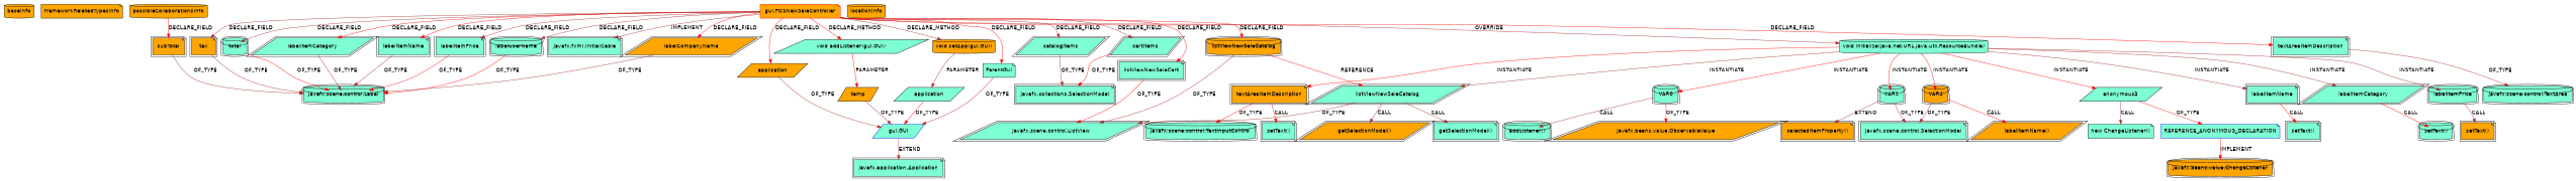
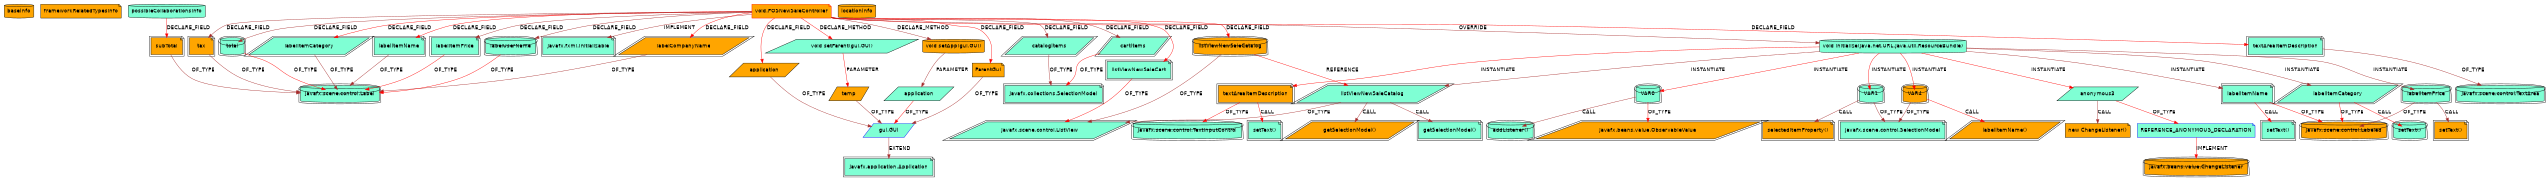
  digraph {
    fontname="DejaVu Sans"
    node [fillcolor=aquamarine fontname="DejaVu Sans" shape=note style=filled isFrameworkType=true peripheries=2 vertexType=FIELD_DECLARATION]
    edge [color=brown fontname="DejaVu Sans"]
    baseInfo [category=extension_graph fillcolor=orange graphId=2218 isAnonymous=false possibleRelation=true shape=cylinder isFrameworkType="" peripheries="" vertexType=""]
    frameworkRelatedTypesInfo [0="javafx.fxml.Initializable" fillcolor=orange isFrameworkType="" peripheries="" vertexType=""]
-   possibleCollaborationsInfo [0="2218~OVERRIDING_METHOD_DECLARATION-INSTANTIATION-~javafx.fxml.Initializable ~javafx.beans.value.ChangeListener ~false~true" 1="2218~CLIENT_METHOD_DECLARATION-PARAMETER_DECLARATION-CLIENT_METHOD_DECLARATION-PARAMETER_DECLARATION-FIELD_DECLARATION-FIELD_DECLARATION-~javafx.fxml.Initializable ~javafx.application.Application ~false~false" fillcolor=orange shape=cylinder isFrameworkType="" peripheries="" vertexType=""]
+   possibleCollaborationsInfo [0="2218~OVERRIDING_METHOD_DECLARATION-INSTANTIATION-~javafx.fxml.Initializable ~javafx.beans.value.ChangeListener ~false~true" 1="2218~CLIENT_METHOD_DECLARATION-PARAMETER_DECLARATION-CLIENT_METHOD_DECLARATION-PARAMETER_DECLARATION-FIELD_DECLARATION-FIELD_DECLARATION-~javafx.fxml.Initializable ~javafx.application.Application ~false~false" shape=cylinder isFrameworkType="" peripheries="" vertexType=""]
    n4 [fillcolor=orange label=subTotal]
    locationInfo [contextSignature=POSNewSaleController filePath="/bpaxson62-JavaFXPOS/JavaFXPOS-master/src/gui/POSNewSaleController.java" fillcolor=orange graphId=2218 projectName="bpaxson62-JavaFXPOS" shape=cylinder isFrameworkType="" peripheries="" vertexType=""]
-   n6 [color=red fillcolor=orange isFrameworkType=false label="gui.POSNewSaleController" vertexType=ROOT_CLIENT_CLASS_DECLARATION peripheries=""]
+   n6 [color=red fillcolor=orange isFrameworkType=false label="void.POSNewSaleController" vertexType=ROOT_CLIENT_CLASS_DECLARATION peripheries=""]
    n7 [label="javafx.fxml.Initializable" vertexType=FRAMEWORK_INTERFACE_TYPE]
-   n8 [isFrameworkType=false label=ParentGui peripheries=""]
+   n8 [fillcolor=orange isFrameworkType=false label=ParentGui peripheries=""]
    n9 [fillcolor=orange isFrameworkType=false label=application shape=parallelogram peripheries=""]
    n10 [label=cartItems shape=parallelogram]
    n11 [label=catalogItems shape=parallelogram]
    n12 [fillcolor=orange label=labelCompanyName shape=parallelogram]
    n13 [label=labelItemCategory shape=parallelogram]
    n14 [label=labelItemName]
    n15 [label=labelItemPrice]
    n16 [label=labelUserName shape=cylinder]
    n17 [label=listViewNewSaleCart]
    n18 [fillcolor=orange label=listViewNewSaleCatalog shape=cylinder]
    n19 [fillcolor=orange label=tax]
    n20 [label=textAreaItemDescription]
    n21 [label=total shape=cylinder]
    n22 [isFrameworkType=false label="void initialize(java.net.URL,java.util.ResourceBundle)" shape=cylinder vertexType=OVERRIDING_METHOD_DECLARATION peripheries=""]
-   n23 [isFrameworkType=false label="void addListener(gui.GUI)" shape=parallelogram vertexType=CLIENT_METHOD_DECLARATION peripheries=""]
+   n23 [isFrameworkType=false label="void setParent(gui.GUI)" shape=parallelogram vertexType=CLIENT_METHOD_DECLARATION peripheries=""]
    n24 [fillcolor=orange isFrameworkType=false label="void setApp(gui.GUI)" shape=cylinder vertexType=CLIENT_METHOD_DECLARATION peripheries=""]
    n25 [color=blue isFrameworkType=false label="gui.GUI" shape=parallelogram vertexType=REFERENCE_CLIENT_CLASS_DECLARATION peripheries=""]
    n26 [label="javafx.collections.SelectionModel" vertexType=FRAMEWORK_INTERFACE_TYPE]
    n27 [label="javafx.scene.control.Label" shape=cylinder vertexType=FRAMEWORK_CLASS_TYPE]
    n28 [label="javafx.scene.control.ListView" shape=parallelogram vertexType=FRAMEWORK_CLASS_TYPE]
    n29 [label=listViewNewSaleCatalog shape=parallelogram vertexType=VARIABLE_EXPRESION]
    n30 [label="javafx.scene.control.TextArea" shape=cylinder vertexType=FRAMEWORK_CLASS_TYPE]
    n31 [label=VAR0 shape=cylinder vertexType=VARIABLE_EXPRESION]
    n32 [label=VAR1 shape=cylinder vertexType=VARIABLE_EXPRESION]
    n33 [isFrameworkType=false label=anonymous3 shape=parallelogram vertexType=VARIABLE_EXPRESION peripheries=""]
    n34 [fillcolor=orange label=VAR4 shape=cylinder vertexType=VARIABLE_EXPRESION]
    n35 [label=labelItemName vertexType=VARIABLE_EXPRESION]
    n36 [label=labelItemCategory shape=parallelogram vertexType=VARIABLE_EXPRESION]
    n37 [label=labelItemPrice shape=cylinder vertexType=VARIABLE_EXPRESION]
    n38 [fillcolor=orange label=textAreaItemDescription vertexType=VARIABLE_EXPRESION]
    n39 [fillcolor=orange isFrameworkType=false label=temp shape=parallelogram vertexType=PARAMETER_DECLARATION peripheries=""]
    n40 [isFrameworkType=false label=application shape=parallelogram vertexType=PARAMETER_DECLARATION peripheries=""]
    n41 [label="javafx.application.Application" vertexType=FRAMEWORK_CLASS_TYPE]
    n42 [fillcolor=orange label="getSelectionModel()" shape=parallelogram vertexType=INSIDE_CALL]
    n43 [label="getSelectionModel()" vertexType=INSIDE_CALL]
    n44 [fillcolor=orange label="javafx.beans.value.ObservableValue" shape=parallelogram vertexType=FRAMEWORK_INTERFACE_TYPE]
    n45 [label="addListener()" shape=cylinder vertexType=INSIDE_CALL]
    n46 [label="javafx.scene.control.SelectionModel" vertexType=FRAMEWORK_CLASS_TYPE]
    n47 [fillcolor=orange label="selectedItemProperty()" vertexType=INSIDE_CALL]
    n48 [color=blue isFrameworkType=false label=REFERENCE_ANONYMOUS_DECLARATION vertexType=REFERENCE_ANONYMOUS_DECLARATION peripheries=""]
-   n49 [isFrameworkType=false label="new ChangeListener()" vertexType=CONSTRUCTOR_CALL peripheries=""]
+   n49 [fillcolor=orange isFrameworkType=false label="new ChangeListener()" vertexType=CONSTRUCTOR_CALL peripheries=""]
    n50 [fillcolor=orange label="labelItemName()" shape=parallelogram vertexType=INSIDE_CALL]
+   n51 [fillcolor=orange label="javafx.scene.control.Labeled" shape=cylinder vertexType=FRAMEWORK_CLASS_TYPE]
    n52 [label="setText()" vertexType=INSIDE_CALL]
    n53 [label="setText()" shape=cylinder vertexType=INSIDE_CALL]
    n54 [fillcolor=orange label="setText()" vertexType=INSIDE_CALL]
    n55 [label="javafx.scene.control.TextInputControl" shape=cylinder vertexType=FRAMEWORK_CLASS_TYPE]
    n56 [label="setText()" vertexType=INSIDE_CALL]
    n57 [fillcolor=orange label="javafx.beans.value.ChangeListener" shape=cylinder vertexType=FRAMEWORK_INTERFACE_TYPE]
    possibleCollaborationsInfo -> n4 [color=red label=DECLARE_FIELD]
    n4 -> n27 [label=OF_TYPE]
    n6 -> n7 [label=IMPLEMENT]
    n6 -> n8 [color=red label=DECLARE_FIELD]
    n6 -> n9 [color=red label=DECLARE_FIELD]
    n6 -> n10 [label=DECLARE_FIELD]
    n6 -> n11 [label=DECLARE_FIELD]
    n6 -> n12 [color=red label=DECLARE_FIELD]
    n6 -> n13 [color=red label=DECLARE_FIELD]
    n6 -> n14 [color=red label=DECLARE_FIELD]
    n6 -> n15 [label=DECLARE_FIELD]
    n6 -> n16 [label=DECLARE_FIELD]
    n6 -> n17 [color=red label=DECLARE_FIELD]
    n6 -> n18 [color=red label=DECLARE_FIELD]
    n6 -> n19 [label=DECLARE_FIELD]
    n6 -> n20 [color=red label=DECLARE_FIELD]
    n6 -> n21 [label=DECLARE_FIELD]
    n6 -> n22 [label=OVERRIDE]
    n6 -> n23 [color=red label=DECLARE_METHOD]
    n6 -> n24 [label=DECLARE_METHOD]
    n8 -> n25 [label=OF_TYPE]
    n9 -> n25 [label=OF_TYPE]
    n10 -> n26 [color=red label=OF_TYPE]
    n11 -> n26 [label=OF_TYPE]
    n12 -> n27 [label=OF_TYPE]
    n13 -> n27 [label=OF_TYPE]
    n14 -> n27 [label=OF_TYPE]
    n15 -> n27 [color=red label=OF_TYPE]
    n16 -> n27 [color=red label=OF_TYPE]
    n17 -> n28 [color=red label=OF_TYPE]
    n18 -> n28 [label=OF_TYPE]
    n18 -> n29 [color=red label=REFERENCE]
    n19 -> n27 [label=OF_TYPE]
    n20 -> n30 [label=OF_TYPE]
    n21 -> n27 [color=red label=OF_TYPE]
    n22 -> n29 [label=INSTANTIATE]
    n22 -> n31 [color=red label=INSTANTIATE]
    n22 -> n32 [color=red label=INSTANTIATE]
    n22 -> n33 [color=red label=INSTANTIATE]
    n22 -> n34 [color=red label=INSTANTIATE]
    n22 -> n35 [label=INSTANTIATE]
    n22 -> n36 [label=INSTANTIATE]
    n22 -> n37 [label=INSTANTIATE]
    n22 -> n38 [color=red label=INSTANTIATE]
    n23 -> n39 [color=red label=PARAMETER]
    n24 -> n40 [label=PARAMETER]
    n25 -> n41 [label=EXTEND]
    n29 -> n28 [label=OF_TYPE]
    n29 -> n42 [label=CALL]
    n29 -> n43 [label=CALL]
    n31 -> n44 [color=red label=OF_TYPE]
    n31 -> n45 [label=CALL]
    n32 -> n46 [label=OF_TYPE]
-   n32 -> n47 [label=EXTEND]
+   n32 -> n47 [label=CALL]
    n33 -> n48 [color=red label=OF_TYPE]
    n33 -> n49 [label=CALL]
    n34 -> n46 [label=OF_TYPE]
    n34 -> n50 [color=red label=CALL]
+   n35 -> n51 [color=red label=OF_TYPE]
    n35 -> n52 [color=red label=CALL]
+   n36 -> n51 [color=red label=OF_TYPE]
    n36 -> n53 [color=red label=CALL]
+   n37 -> n51 [label=OF_TYPE]
    n37 -> n54 [label=CALL]
    n38 -> n55 [color=red label=OF_TYPE]
    n38 -> n56 [color=red label=CALL]
    n39 -> n25 [label=OF_TYPE]
    n40 -> n25 [color=red label=OF_TYPE]
    n48 -> n57 [color=red label=IMPLEMENT]
  }
